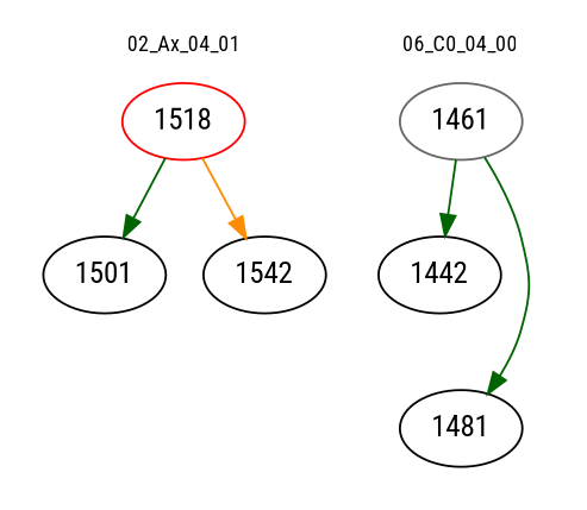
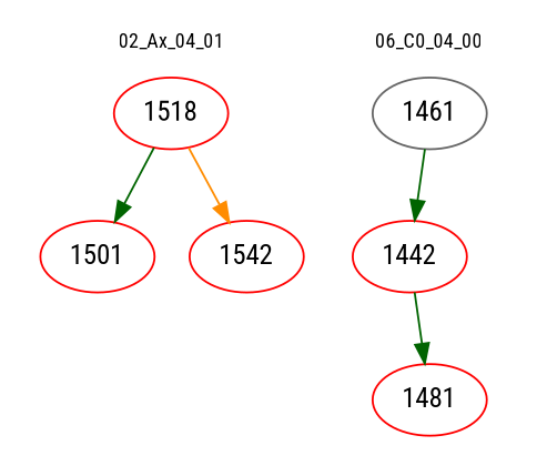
  digraph {
    fontname="Roboto Condensed"
    node [color=red fontname="Roboto Condensed"]
    edge [color=darkgreen fontname="Roboto Condensed"]
    n1 [label=1518]
-   n2 [color=black label=1501]
-   n3 [color=black label=1542]
+   n2 [label=1501]
+   n3 [label=1542]
    n4 [color=gray40 label=1461]
-   n5 [color=black label=1442]
-   n6 [color=black label=1481]
+   n5 [label=1442]
+   n6 [label=1481]
    subgraph cluster_1 {
      color=white
      fontsize=10
      label="02_Ax_04_01"
      n1
      n2
      n3
    }
    subgraph cluster_2 {
      color=white
      fontsize=10
      label="06_C0_04_00"
      n4
      n5
      n6
    }
    n1 -> n2
    n1 -> n3 [color=darkorange]
    n4 -> n5
-   n4 -> n6
+   n5 -> n6
  }
